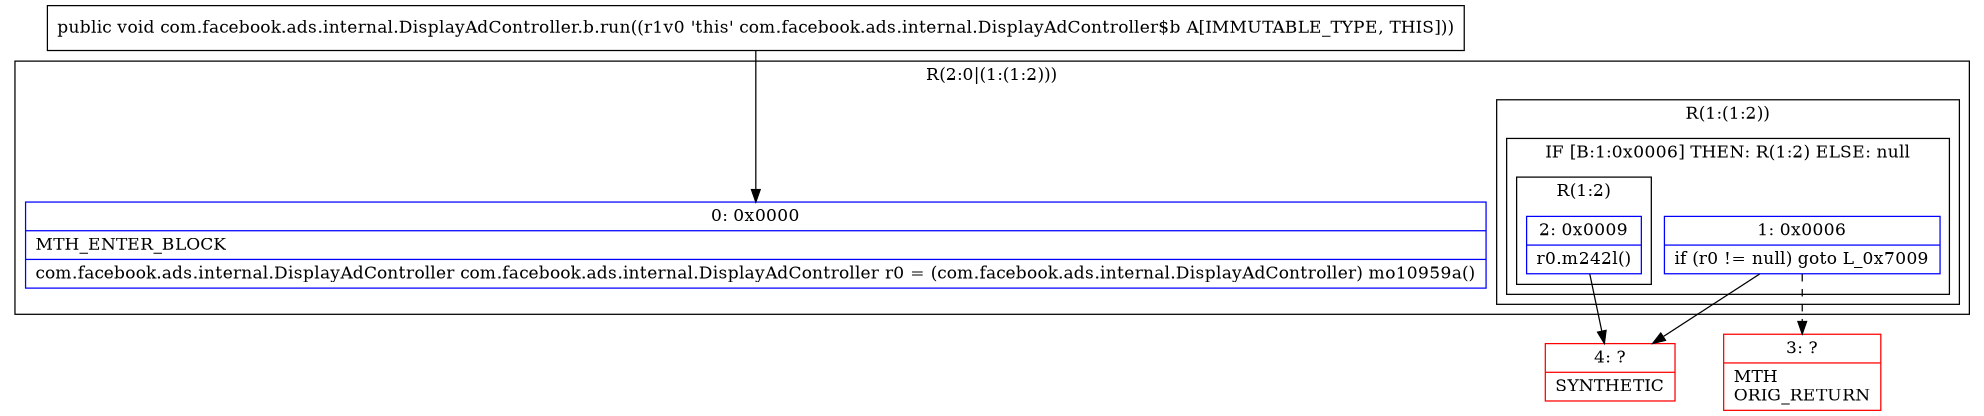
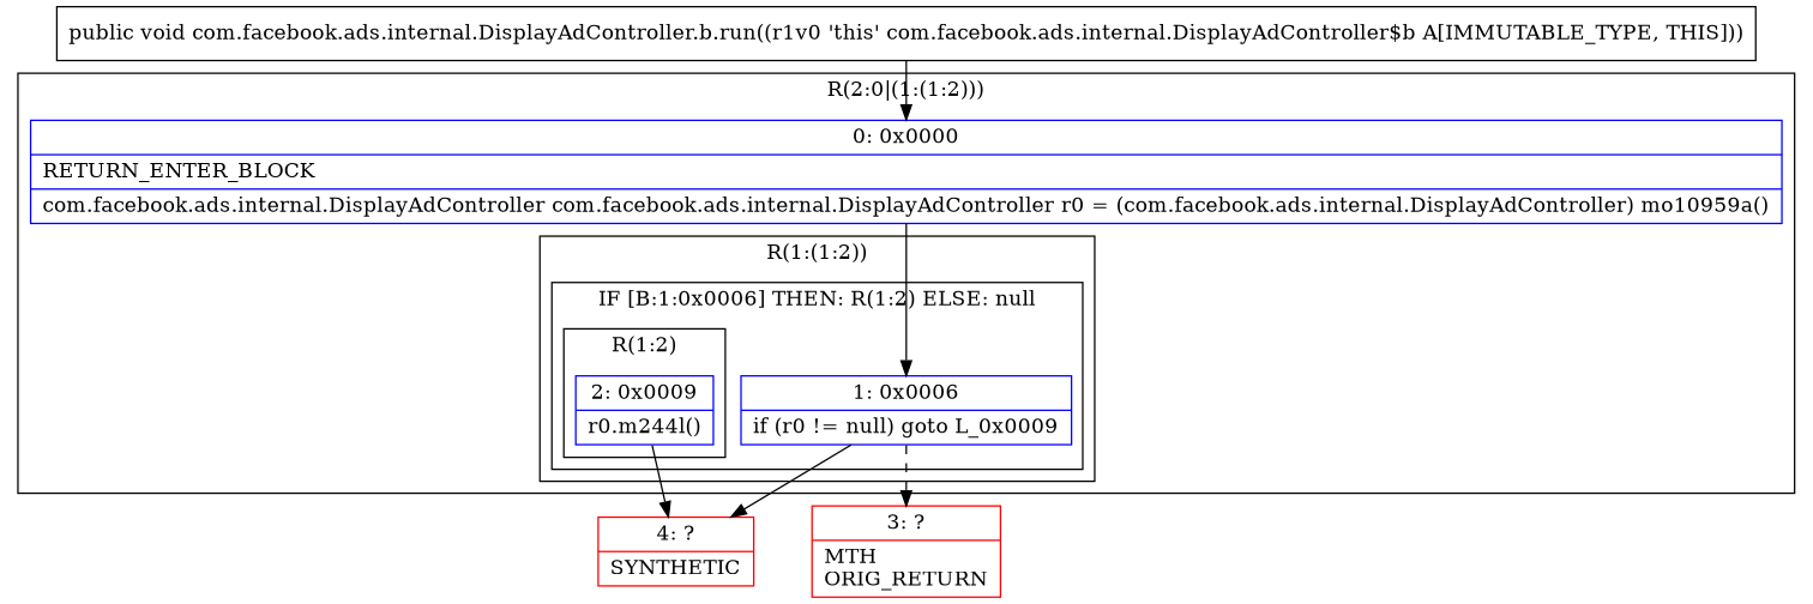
  digraph {
    fontname="DejaVu Serif"
    node [color=blue fontname="DejaVu Serif" shape=record]
    edge [fontname="DejaVu Serif"]
-   n1 [label="{2\:\ 0x0009|r0.m242l()\l}"]
-   n2 [label="{1\:\ 0x0006|if (r0 != null) goto L_0x7009\l}"]
-   n3 [label="{0\:\ 0x0000|MTH_ENTER_BLOCK\l|com.facebook.ads.internal.DisplayAdController com.facebook.ads.internal.DisplayAdController r0 = (com.facebook.ads.internal.DisplayAdController) mo10959a()\l}"]
+   n1 [label="{2\:\ 0x0009|r0.m244l()\l}"]
+   n2 [label="{1\:\ 0x0006|if (r0 != null) goto L_0x0009\l}"]
+   n3 [label="{0\:\ 0x0000|RETURN_ENTER_BLOCK\l|com.facebook.ads.internal.DisplayAdController com.facebook.ads.internal.DisplayAdController r0 = (com.facebook.ads.internal.DisplayAdController) mo10959a()\l}"]
    n4 [color=red label="{4\:\ ?|SYNTHETIC\l}"]
    n5 [color=red label="{3\:\ ?|MTH\lORIG_RETURN\l}"]
    n6 [label="{public void com.facebook.ads.internal.DisplayAdController.b.run((r1v0 'this' com.facebook.ads.internal.DisplayAdController$b A[IMMUTABLE_TYPE, THIS])) }" color=""]
    subgraph cluster_1 {
      label="R(2:0|(1:(1:2)))"
      n3
      subgraph cluster_2 {
        label="R(1:(1:2))"
        subgraph cluster_3 {
          label="IF [B:1:0x0006] THEN: R(1:2) ELSE: null"
          n2
          subgraph cluster_4 {
            label="R(1:2)"
            n1
          }
        }
      }
    }
    n1 -> n4
    n2 -> n4
    n2 -> n5 [style=dashed]
+   n3 -> n2
    n6 -> n3
  }
